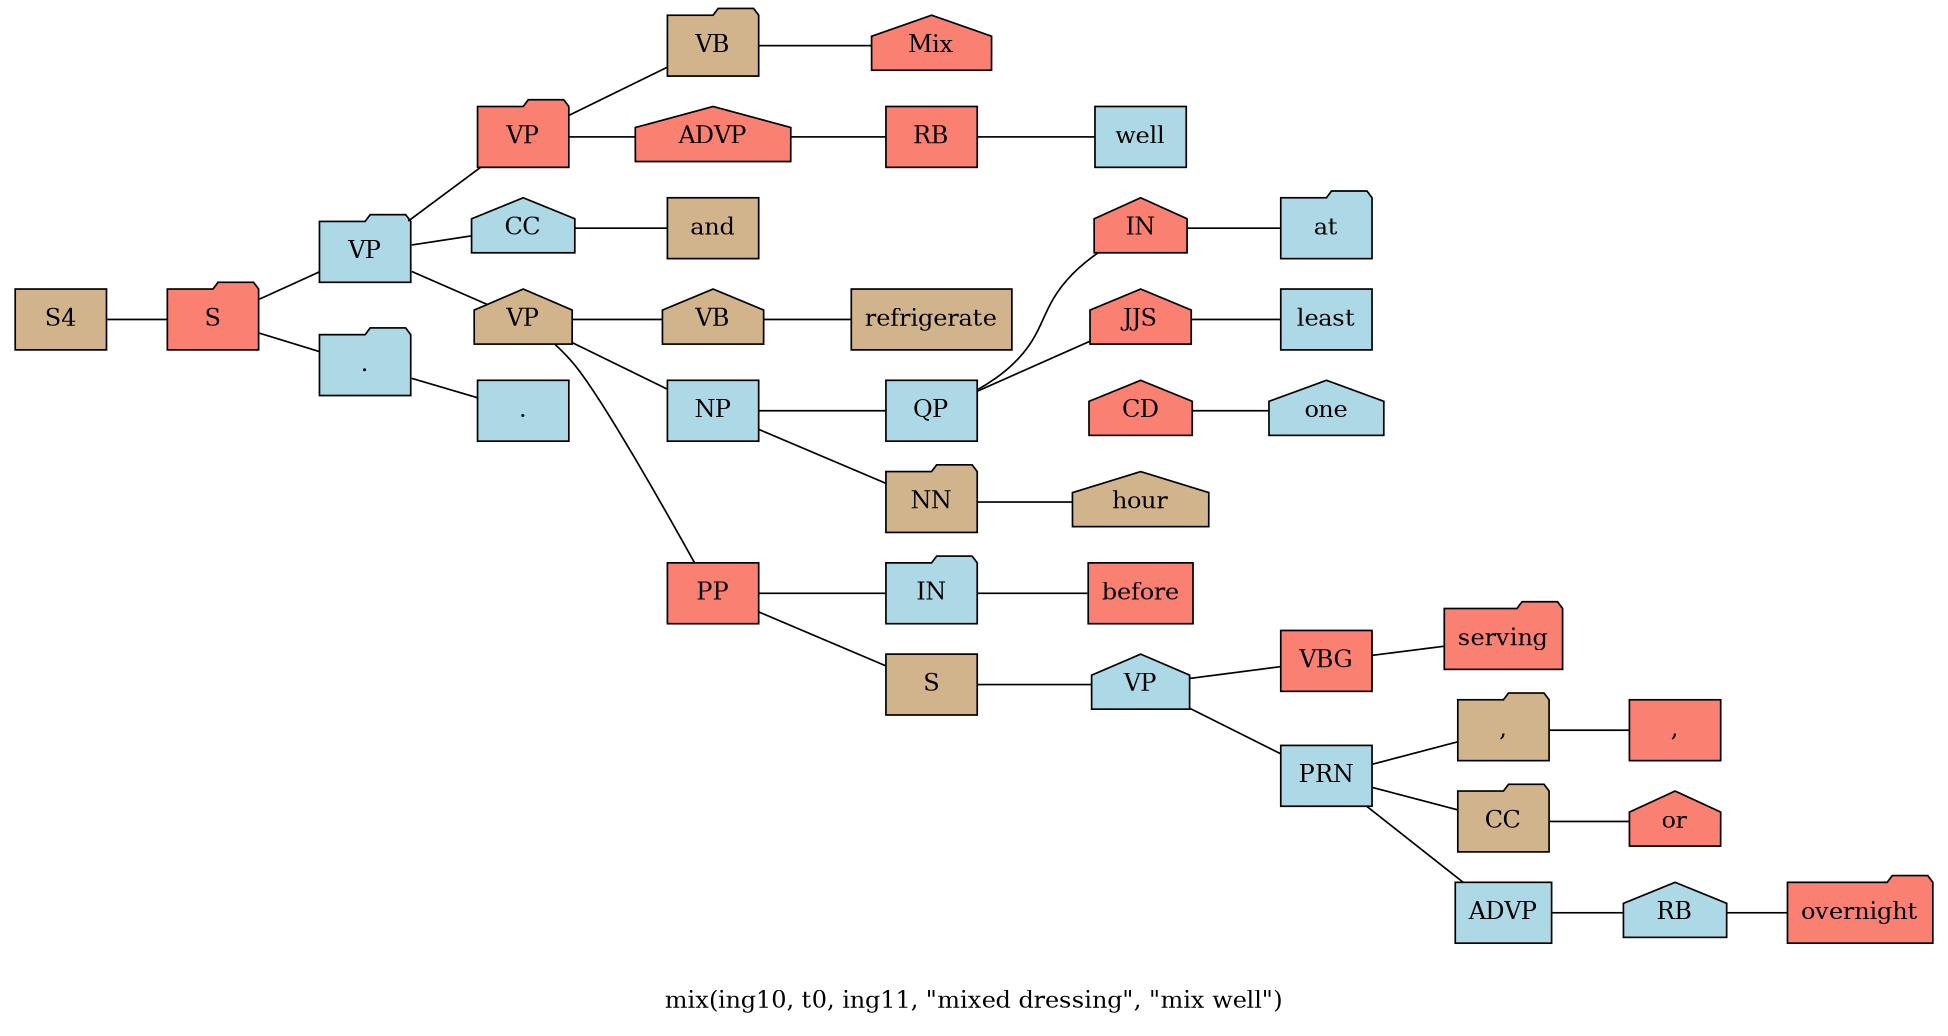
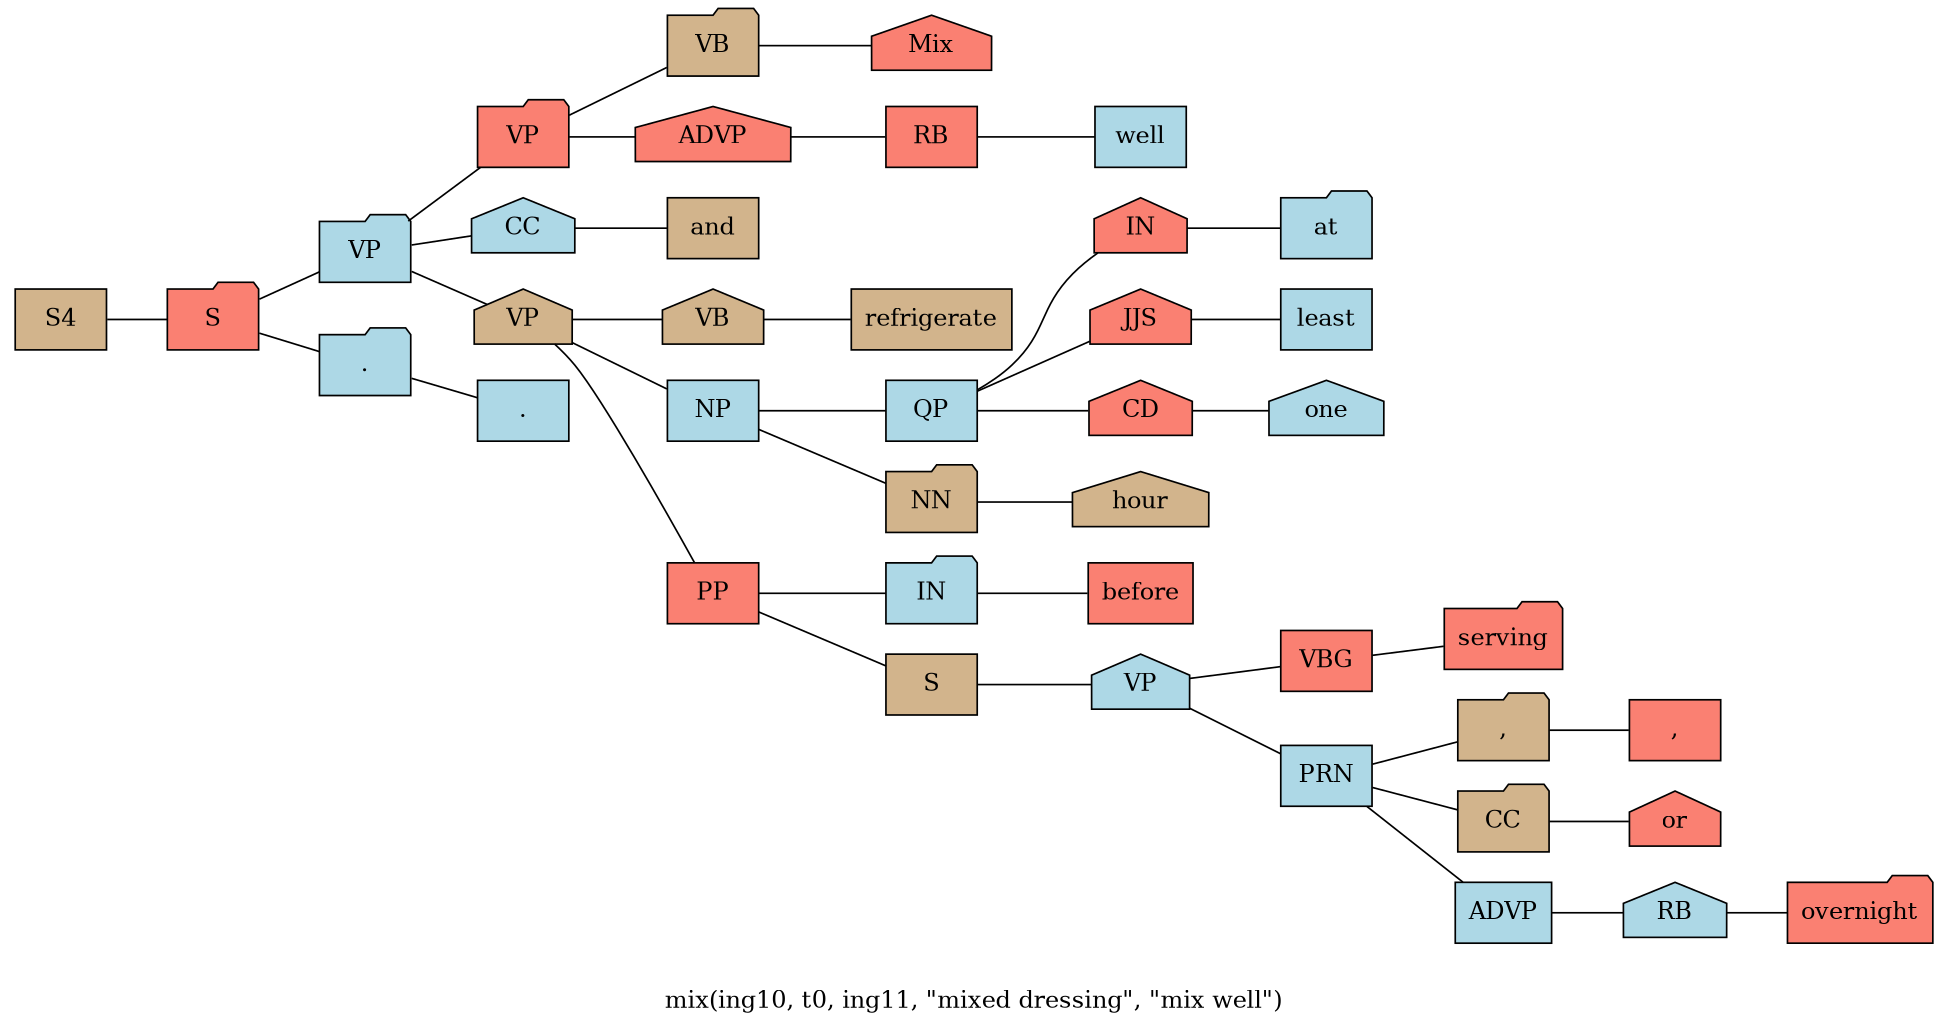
  graph {
    label="mix(ing10, t0, ing11, \"mixed dressing\", \"mix well\")"
    rankdir=LR
    node [fillcolor=salmon shape=box style=filled]
    n1 [fillcolor=tan label=S4]
    n2 [label=S shape=folder]
    n3 [fillcolor=lightblue label=VP shape=folder]
    n4 [fillcolor=lightblue label="." shape=folder]
    n5 [label=VP shape=folder]
    n6 [fillcolor=lightblue label=CC shape=house]
    n7 [fillcolor=tan label=VP shape=house]
    n8 [fillcolor=lightblue label="."]
    n9 [fillcolor=tan label=VB shape=folder]
    n10 [label=ADVP shape=house]
    n11 [fillcolor=tan label=and]
    n12 [fillcolor=tan label=VB shape=house]
    n13 [fillcolor=lightblue label=NP]
    n14 [label=PP]
    n15 [label=Mix shape=house]
    n16 [label=RB]
    n17 [fillcolor=lightblue label=well]
    n18 [fillcolor=tan label=refrigerate]
    n19 [fillcolor=lightblue label=QP]
    n20 [fillcolor=tan label=NN shape=folder]
    n21 [fillcolor=lightblue label=IN shape=folder]
    n22 [fillcolor=tan label=S]
    n23 [label=IN shape=house]
    n24 [label=JJS shape=house]
    n25 [label=CD shape=house]
    n26 [fillcolor=tan label=hour shape=house]
    n27 [fillcolor=lightblue label=at shape=folder]
    n28 [fillcolor=lightblue label=least]
    n29 [fillcolor=lightblue label=one shape=house]
    n30 [label=before]
    n31 [fillcolor=lightblue label=VP shape=house]
    n32 [label=VBG]
    n33 [fillcolor=lightblue label=PRN]
    n34 [label=serving shape=folder]
    n35 [fillcolor=tan label="," shape=folder]
    n36 [fillcolor=tan label=CC shape=folder]
    n37 [fillcolor=lightblue label=ADVP]
    n38 [label=","]
    n39 [label=or shape=house]
    n40 [fillcolor=lightblue label=RB shape=house]
    n41 [label=overnight shape=folder]
    n1 -- n2
    n2 -- n3
    n2 -- n4
    n3 -- n5
    n3 -- n6
    n3 -- n7
    n4 -- n8
    n5 -- n9
    n5 -- n10
    n6 -- n11
    n7 -- n12
    n7 -- n13
    n7 -- n14
    n9 -- n15
    n10 -- n16
    n12 -- n18
    n13 -- n19
    n13 -- n20
    n14 -- n21
    n14 -- n22
    n16 -- n17
    n19 -- n23
    n19 -- n24
+   n19 -- n25
    n20 -- n26
    n21 -- n30
    n22 -- n31
    n23 -- n27
    n24 -- n28
    n25 -- n29
    n31 -- n32
    n31 -- n33
    n32 -- n34
    n33 -- n35
    n33 -- n36
    n33 -- n37
    n35 -- n38
    n36 -- n39
    n37 -- n40
    n40 -- n41
  }
